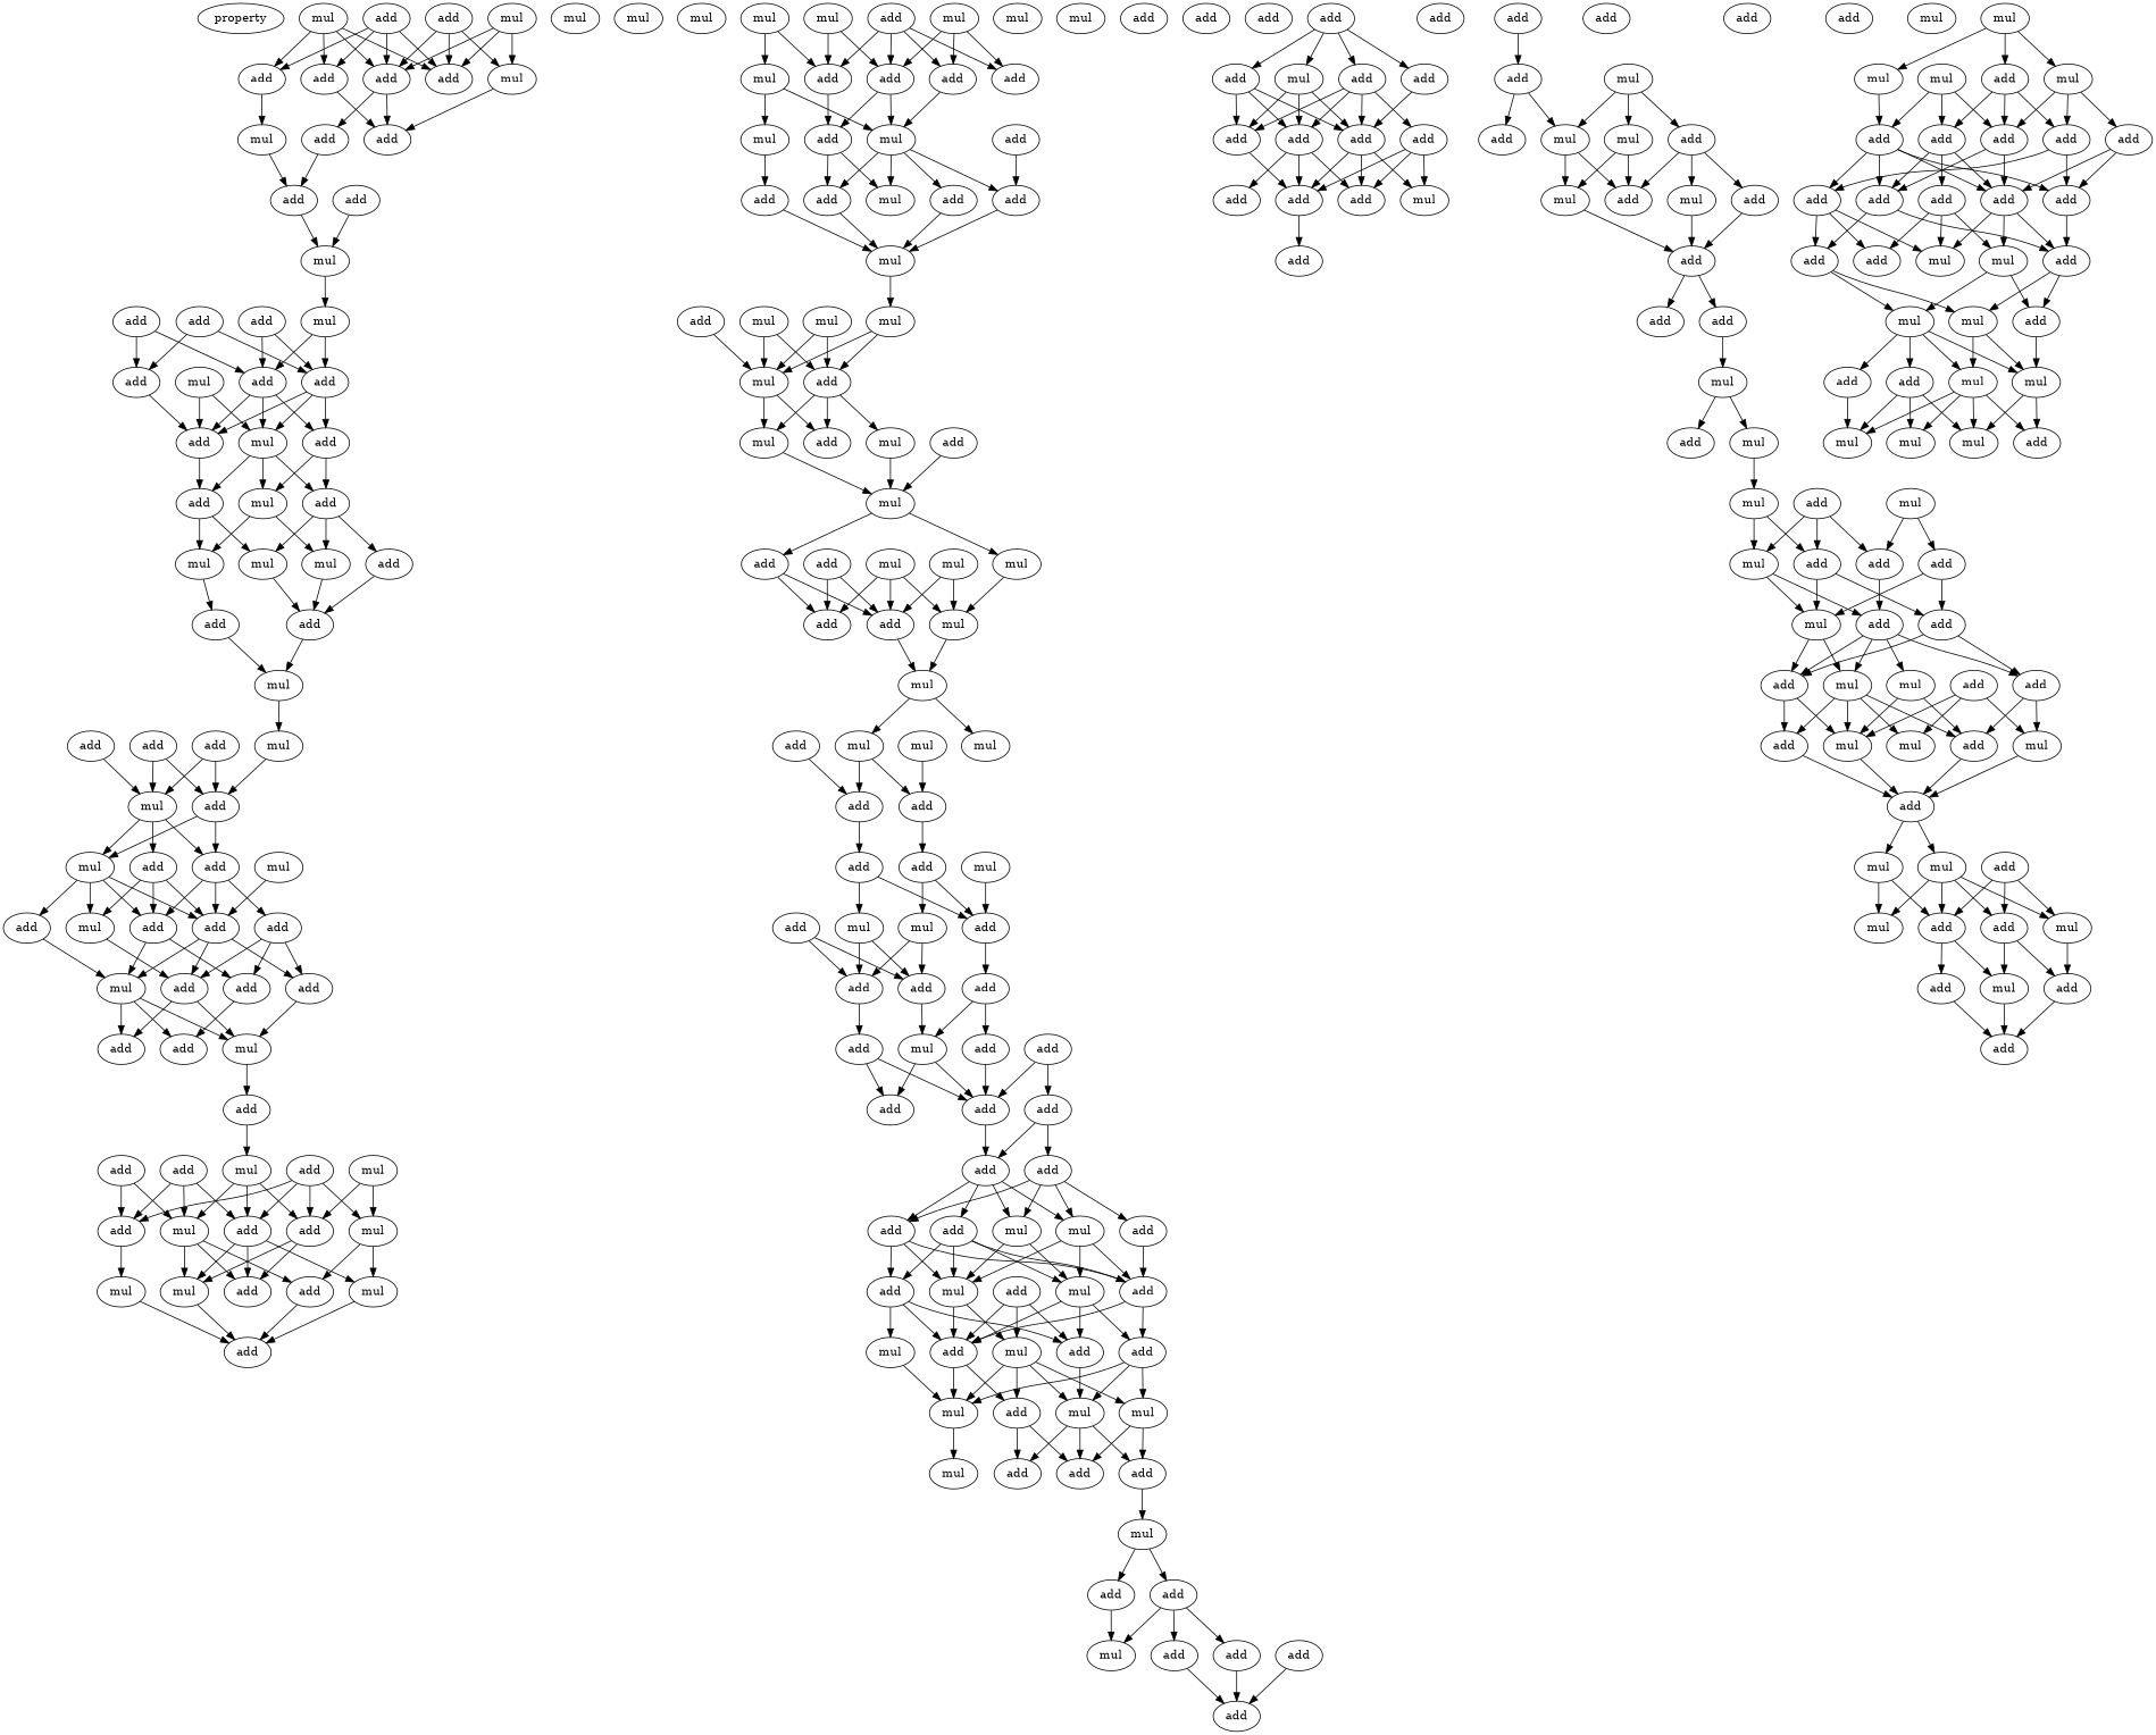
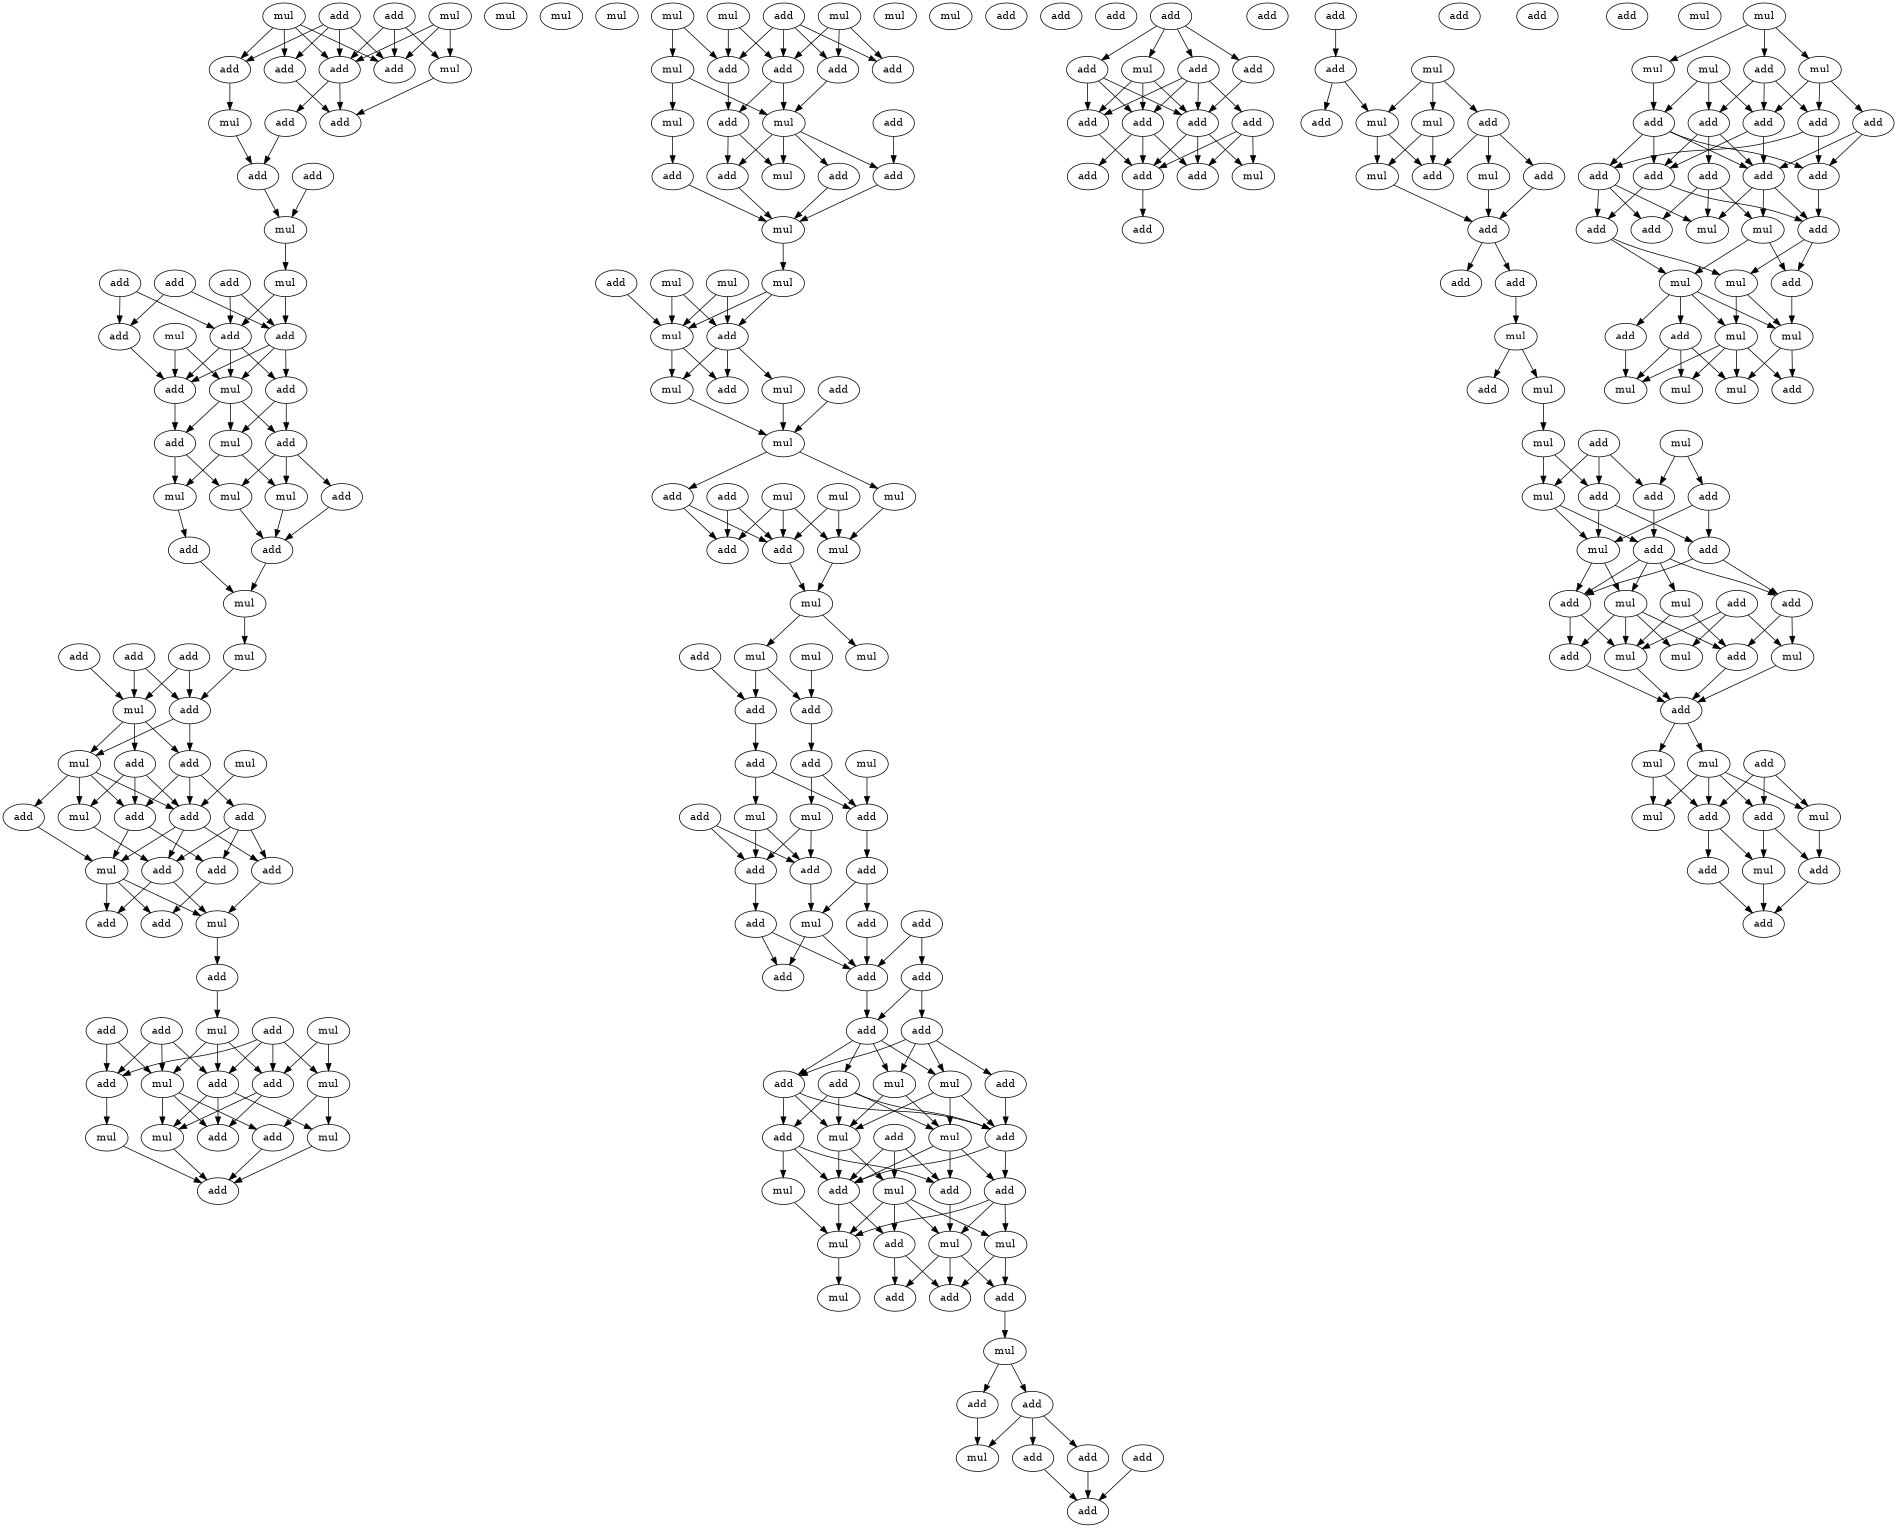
  digraph {
    node [fontcolor=black]
-   property [lf=1.4 mul=2]
    n2 [label=add]
    n3 [label=add]
    n4 [label=add]
    n5 [label=add]
    n6 [label=add]
    n7 [label=mul]
    n8 [label=mul]
    n9 [label=mul]
    n10 [label=add]
    n11 [label=add]
    n12 [label=mul]
    n13 [label=add]
    n14 [label=add]
    n15 [label=add]
    n16 [label=mul]
    n17 [label=mul]
    n18 [label=add]
    n19 [label=add]
    n20 [label=add]
    n21 [label=add]
    n22 [label=add]
    n23 [label=add]
    n24 [label=mul]
    n25 [label=mul]
    n26 [label=mul]
    n27 [label=add]
    n28 [label=add]
    n29 [label=add]
    n30 [label=add]
    n31 [label=mul]
    n32 [label=mul]
    n33 [label=add]
    n34 [label=mul]
    n35 [label=mul]
    n36 [label=add]
    n37 [label=add]
    n38 [label=mul]
    n39 [label=mul]
    n40 [label=mul]
    n41 [label=add]
    n42 [label=mul]
    n43 [label=add]
    n44 [label=add]
    n45 [label=add]
    n46 [label=mul]
    n47 [label=add]
    n48 [label=add]
    n49 [label=mul]
    n50 [label=add]
    n51 [label=add]
    n52 [label=mul]
    n53 [label=add]
    n54 [label=mul]
    n55 [label=add]
    n56 [label=mul]
    n57 [label=add]
    n58 [label=add]
    n59 [label=add]
    n60 [label=add]
    n61 [label=mul]
    n62 [label=add]
    n63 [label=add]
    n64 [label=mul]
    n65 [label=add]
    n66 [label=mul]
    n67 [label=add]
    n68 [label=mul]
    n69 [label=mul]
    n70 [label=add]
    n71 [label=add]
    n72 [label=add]
    n73 [label=add]
    n74 [label=mul]
    n75 [label=add]
    n76 [label=add]
    n77 [label=mul]
    n78 [label=mul]
    n79 [label=add]
    n80 [label=mul]
    n81 [label=add]
    n82 [label=add]
    n83 [label=add]
    n84 [label=add]
    n85 [label=add]
    n86 [label=mul]
    n87 [label=mul]
    n88 [label=mul]
    n89 [label=add]
    n90 [label=mul]
    n91 [label=mul]
    n92 [label=add]
    n93 [label=add]
    n94 [label=add]
    n95 [label=mul]
    n96 [label=add]
    n97 [label=add]
    n98 [label=mul]
    n99 [label=mul]
    n100 [label=mul]
    n101 [label=mul]
    n102 [label=add]
    n103 [label=add]
    n104 [label=mul]
    n105 [label=mul]
    n106 [label=add]
    n107 [label=mul]
    n108 [label=mul]
    n109 [label=add]
    n110 [label=mul]
    n111 [label=mul]
    n112 [label=mul]
    n113 [label=add]
    n114 [label=mul]
    n115 [label=add]
    n116 [label=add]
    n117 [label=add]
    n118 [label=mul]
    n119 [label=mul]
    n120 [label=mul]
    n121 [label=mul]
    n122 [label=mul]
    n123 [label=mul]
    n124 [label=add]
    n125 [label=add]
    n126 [label=add]
    n127 [label=add]
    n128 [label=add]
    n129 [label=add]
    n130 [label=mul]
    n131 [label=add]
    n132 [label=mul]
    n133 [label=mul]
    n134 [label=add]
    n135 [label=add]
    n136 [label=add]
    n137 [label=add]
    n138 [label=mul]
    n139 [label=add]
    n140 [label=add]
    n141 [label=add]
    n142 [label=add]
    n143 [label=add]
    n144 [label=add]
    n145 [label=add]
    n146 [label=add]
    n147 [label=mul]
    n148 [label=add]
    n149 [label=mul]
    n150 [label=add]
    n151 [label=add]
    n152 [label=add]
    n153 [label=mul]
    n154 [label=mul]
    n155 [label=add]
    n156 [label=add]
    n157 [label=add]
    n158 [label=add]
    n159 [label=add]
    n160 [label=mul]
    n161 [label=mul]
    n162 [label=add]
    n163 [label=mul]
    n164 [label=mul]
    n165 [label=mul]
    n166 [label=add]
    n167 [label=add]
    n168 [label=add]
    n169 [label=mul]
    n170 [label=mul]
    n171 [label=add]
    n172 [label=add]
    n173 [label=add]
    n174 [label=mul]
    n175 [label=add]
    n176 [label=add]
    n177 [label=add]
    n178 [label=add]
    n179 [label=add]
    n180 [label=add]
    n181 [label=add]
    n182 [label=add]
    n183 [label=add]
    n184 [label=mul]
    n185 [label=add]
    n186 [label=add]
    n187 [label=add]
    n188 [label=add]
    n189 [label=mul]
    n190 [label=add]
    n191 [label=add]
    n192 [label=add]
    n193 [label=add]
    n194 [label=add]
    n195 [label=add]
    n196 [label=add]
    n197 [label=mul]
    n198 [label=add]
    n199 [label=mul]
    n200 [label=mul]
    n201 [label=add]
    n202 [label=mul]
    n203 [label=add]
    n204 [label=add]
    n205 [label=add]
    n206 [label=mul]
    n207 [label=add]
    n208 [label=add]
    n209 [label=add]
    n210 [label=mul]
    n211 [label=add]
    n212 [label=add]
    n213 [label=mul]
    n214 [label=mul]
    n215 [label=add]
    n216 [label=mul]
    n217 [label=add]
    n218 [label=add]
    n219 [label=mul]
    n220 [label=add]
    n221 [label=mul]
    n222 [label=add]
    n223 [label=add]
    n224 [label=add]
    n225 [label=mul]
    n226 [label=add]
    n227 [label=mul]
    n228 [label=add]
    n229 [label=mul]
    n230 [label=mul]
    n231 [label=mul]
    n232 [label=add]
    n233 [label=add]
    n234 [label=add]
    n235 [label=mul]
    n236 [label=mul]
    n237 [label=mul]
    n238 [label=add]
    n239 [label=add]
    n240 [label=mul]
    n241 [label=add]
    n242 [label=mul]
    n243 [label=add]
    n244 [label=add]
    n245 [label=add]
    n246 [label=add]
    n247 [label=mul]
    n248 [label=mul]
    n249 [label=add]
    n250 [label=mul]
    n251 [label=mul]
    n252 [label=add]
    n253 [label=add]
    n254 [label=add]
    n255 [label=add]
    n256 [label=mul]
    n257 [label=add]
    n258 [label=add]
    n259 [label=add]
    n260 [label=add]
    n261 [label=add]
    n262 [label=add]
    n263 [label=mul]
    n264 [label=mul]
    n265 [label=add]
    n266 [label=add]
    n267 [label=add]
    n268 [label=mul]
    n269 [label=mul]
    n270 [label=add]
    n271 [label=mul]
    n272 [label=mul]
    n273 [label=add]
    n274 [label=add]
    n275 [label=mul]
    n276 [label=add]
    n277 [label=mul]
    n278 [label=mul]
    n2 -> n3
    n2 -> n4
    n2 -> n5
    n2 -> n6
    n3 -> n11
    n4 -> n12
    n6 -> n11
    n6 -> n13
    n7 -> n5
    n7 -> n6
    n7 -> n8
    n8 -> n11
    n9 -> n3
    n9 -> n4
    n9 -> n5
    n9 -> n6
    n10 -> n5
    n10 -> n6
    n10 -> n8
    n12 -> n14
    n13 -> n14
    n14 -> n16
    n15 -> n16
    n16 -> n17
    n17 -> n19
    n17 -> n21
    n18 -> n19
    n18 -> n20
    n19 -> n26
    n19 -> n27
    n19 -> n28
    n20 -> n27
    n21 -> n26
    n21 -> n27
    n21 -> n28
    n22 -> n20
    n22 -> n21
    n23 -> n19
    n23 -> n21
    n25 -> n26
    n25 -> n27
    n26 -> n29
    n26 -> n30
    n26 -> n31
    n27 -> n30
    n28 -> n29
    n28 -> n31
    n29 -> n32
    n29 -> n33
    n29 -> n34
    n30 -> n34
    n30 -> n35
    n31 -> n32
    n31 -> n35
    n32 -> n36
    n33 -> n36
    n34 -> n36
    n35 -> n37
    n36 -> n39
    n37 -> n39
    n39 -> n40
    n40 -> n43
    n41 -> n42
    n41 -> n43
    n42 -> n47
    n42 -> n48
    n42 -> n49
    n43 -> n48
    n43 -> n49
    n44 -> n42
    n45 -> n42
    n45 -> n43
    n47 -> n50
    n47 -> n51
    n47 -> n52
    n48 -> n50
    n48 -> n51
    n48 -> n53
    n49 -> n50
    n49 -> n51
    n49 -> n52
    n49 -> n55
    n50 -> n56
    n50 -> n57
    n50 -> n58
    n51 -> n56
    n51 -> n59
    n52 -> n57
    n53 -> n57
    n53 -> n58
    n53 -> n59
    n54 -> n50
    n55 -> n56
    n56 -> n60
    n56 -> n61
    n56 -> n62
    n57 -> n60
    n57 -> n61
    n58 -> n61
    n59 -> n62
    n61 -> n63
    n63 -> n64
    n64 -> n66
    n64 -> n70
    n64 -> n71
    n65 -> n66
    n65 -> n67
    n66 -> n75
    n66 -> n76
    n66 -> n77
    n67 -> n78
    n68 -> n69
    n68 -> n70
    n69 -> n74
    n69 -> n75
    n70 -> n76
    n70 -> n77
    n71 -> n74
    n71 -> n76
    n71 -> n77
    n72 -> n67
    n72 -> n69
    n72 -> n70
    n72 -> n71
    n73 -> n66
    n73 -> n67
    n73 -> n71
    n74 -> n79
    n75 -> n79
    n77 -> n79
    n78 -> n79
    n80 -> n81
    n80 -> n82
    n81 -> n89
    n82 -> n89
    n82 -> n90
    n83 -> n81
    n83 -> n82
    n83 -> n84
    n83 -> n85
    n84 -> n90
    n86 -> n82
    n86 -> n84
    n86 -> n85
    n87 -> n81
    n87 -> n88
    n88 -> n90
    n88 -> n91
    n89 -> n95
    n89 -> n96
    n90 -> n93
    n90 -> n95
    n90 -> n96
    n90 -> n97
    n91 -> n94
    n92 -> n93
    n93 -> n98
    n94 -> n98
    n96 -> n98
    n97 -> n98
    n98 -> n99
    n99 -> n101
    n99 -> n102
    n100 -> n101
    n100 -> n102
    n101 -> n106
    n101 -> n107
    n102 -> n106
    n102 -> n107
    n102 -> n108
    n103 -> n101
    n105 -> n101
    n105 -> n102
    n107 -> n110
    n108 -> n110
    n109 -> n110
    n110 -> n112
    n110 -> n113
    n112 -> n114
    n113 -> n116
    n113 -> n117
    n114 -> n120
    n115 -> n116
    n115 -> n117
    n117 -> n120
    n118 -> n114
    n118 -> n117
    n119 -> n114
    n119 -> n116
    n119 -> n117
    n120 -> n121
    n120 -> n122
    n121 -> n124
    n121 -> n125
    n123 -> n124
    n124 -> n129
    n125 -> n128
    n126 -> n125
    n128 -> n131
    n128 -> n132
    n129 -> n131
    n129 -> n133
    n130 -> n131
    n131 -> n137
    n132 -> n134
    n132 -> n135
    n133 -> n134
    n133 -> n135
    n134 -> n138
    n135 -> n139
    n136 -> n134
    n136 -> n135
    n137 -> n138
    n137 -> n140
    n138 -> n142
    n138 -> n144
    n139 -> n142
    n139 -> n144
    n140 -> n142
    n141 -> n142
    n141 -> n143
    n142 -> n145
    n143 -> n145
    n143 -> n146
    n145 -> n147
    n145 -> n148
    n145 -> n149
    n145 -> n150
    n146 -> n147
    n146 -> n148
    n146 -> n149
    n146 -> n151
    n147 -> n152
    n147 -> n153
    n147 -> n154
    n148 -> n152
    n148 -> n153
    n148 -> n155
    n149 -> n153
    n149 -> n154
    n150 -> n152
    n150 -> n153
    n150 -> n154
    n150 -> n155
    n151 -> n152
    n152 -> n156
    n152 -> n157
    n153 -> n156
    n153 -> n160
    n154 -> n156
    n154 -> n157
    n154 -> n159
    n155 -> n156
    n155 -> n159
    n155 -> n161
    n156 -> n162
    n156 -> n163
    n157 -> n163
    n157 -> n164
    n157 -> n165
    n158 -> n156
    n158 -> n159
    n158 -> n160
    n159 -> n164
    n160 -> n162
    n160 -> n163
    n160 -> n164
    n160 -> n165
    n161 -> n163
    n162 -> n166
    n162 -> n167
    n163 -> n169
    n164 -> n166
    n164 -> n167
    n164 -> n168
    n165 -> n166
    n165 -> n168
    n168 -> n170
    n170 -> n171
    n170 -> n172
    n171 -> n174
    n172 -> n174
    n172 -> n175
    n172 -> n176
    n175 -> n178
    n176 -> n178
    n177 -> n178
    n180 -> n181
    n180 -> n182
    n180 -> n183
    n180 -> n184
    n181 -> n185
    n181 -> n186
    n181 -> n187
    n182 -> n185
    n182 -> n186
    n182 -> n187
    n182 -> n188
    n183 -> n187
    n184 -> n185
    n184 -> n186
    n184 -> n187
    n185 -> n190
    n186 -> n190
    n186 -> n191
    n186 -> n192
    n187 -> n189
    n187 -> n190
    n187 -> n191
    n188 -> n189
    n188 -> n190
    n188 -> n191
    n190 -> n193
    n195 -> n196
    n196 -> n199
    n196 -> n201
    n197 -> n198
    n197 -> n199
    n197 -> n200
    n198 -> n202
    n198 -> n203
    n198 -> n204
    n199 -> n204
    n199 -> n206
    n200 -> n204
    n200 -> n206
    n202 -> n207
    n203 -> n207
    n206 -> n207
    n207 -> n208
    n207 -> n209
    n209 -> n210
    n210 -> n212
    n210 -> n213
    n213 -> n214
    n214 -> n216
    n214 -> n217
    n215 -> n216
    n215 -> n217
    n215 -> n218
    n216 -> n221
    n216 -> n222
    n217 -> n221
    n217 -> n223
    n218 -> n222
    n219 -> n218
    n219 -> n220
    n220 -> n221
    n220 -> n223
    n221 -> n224
    n221 -> n225
    n222 -> n224
    n222 -> n225
    n222 -> n226
    n222 -> n227
    n223 -> n224
    n223 -> n226
    n224 -> n229
    n224 -> n233
    n225 -> n229
    n225 -> n231
    n225 -> n232
    n225 -> n233
    n226 -> n230
    n226 -> n232
    n227 -> n229
    n227 -> n232
    n228 -> n229
    n228 -> n230
    n228 -> n231
    n229 -> n234
    n230 -> n234
    n232 -> n234
    n233 -> n234
    n234 -> n235
    n234 -> n236
    n235 -> n237
    n235 -> n238
    n236 -> n237
    n236 -> n238
    n236 -> n239
    n236 -> n240
    n238 -> n242
    n238 -> n244
    n239 -> n242
    n239 -> n243
    n240 -> n243
    n241 -> n238
    n241 -> n239
    n241 -> n240
    n242 -> n245
    n243 -> n245
    n244 -> n245
    n248 -> n249
    n248 -> n250
    n248 -> n251
    n249 -> n252
    n249 -> n253
    n249 -> n254
    n250 -> n255
    n251 -> n252
    n251 -> n253
    n251 -> n257
    n252 -> n258
    n252 -> n259
    n253 -> n260
    n253 -> n261
    n254 -> n258
    n254 -> n259
    n254 -> n262
    n255 -> n258
    n255 -> n259
    n255 -> n260
    n255 -> n261
    n256 -> n252
    n256 -> n254
    n256 -> n255
    n257 -> n258
    n257 -> n261
    n258 -> n263
    n258 -> n264
    n258 -> n265
    n259 -> n265
    n259 -> n266
    n260 -> n263
    n260 -> n266
    n260 -> n267
    n261 -> n265
    n262 -> n263
    n262 -> n264
    n262 -> n267
    n264 -> n268
    n264 -> n270
    n265 -> n269
    n265 -> n270
    n266 -> n268
    n266 -> n269
    n268 -> n271
    n268 -> n272
    n268 -> n273
    n268 -> n274
    n269 -> n271
    n269 -> n272
    n270 -> n272
    n271 -> n275
    n271 -> n276
    n271 -> n277
    n271 -> n278
    n272 -> n276
    n272 -> n278
    n273 -> n275
    n273 -> n277
    n273 -> n278
    n274 -> n277
  }
